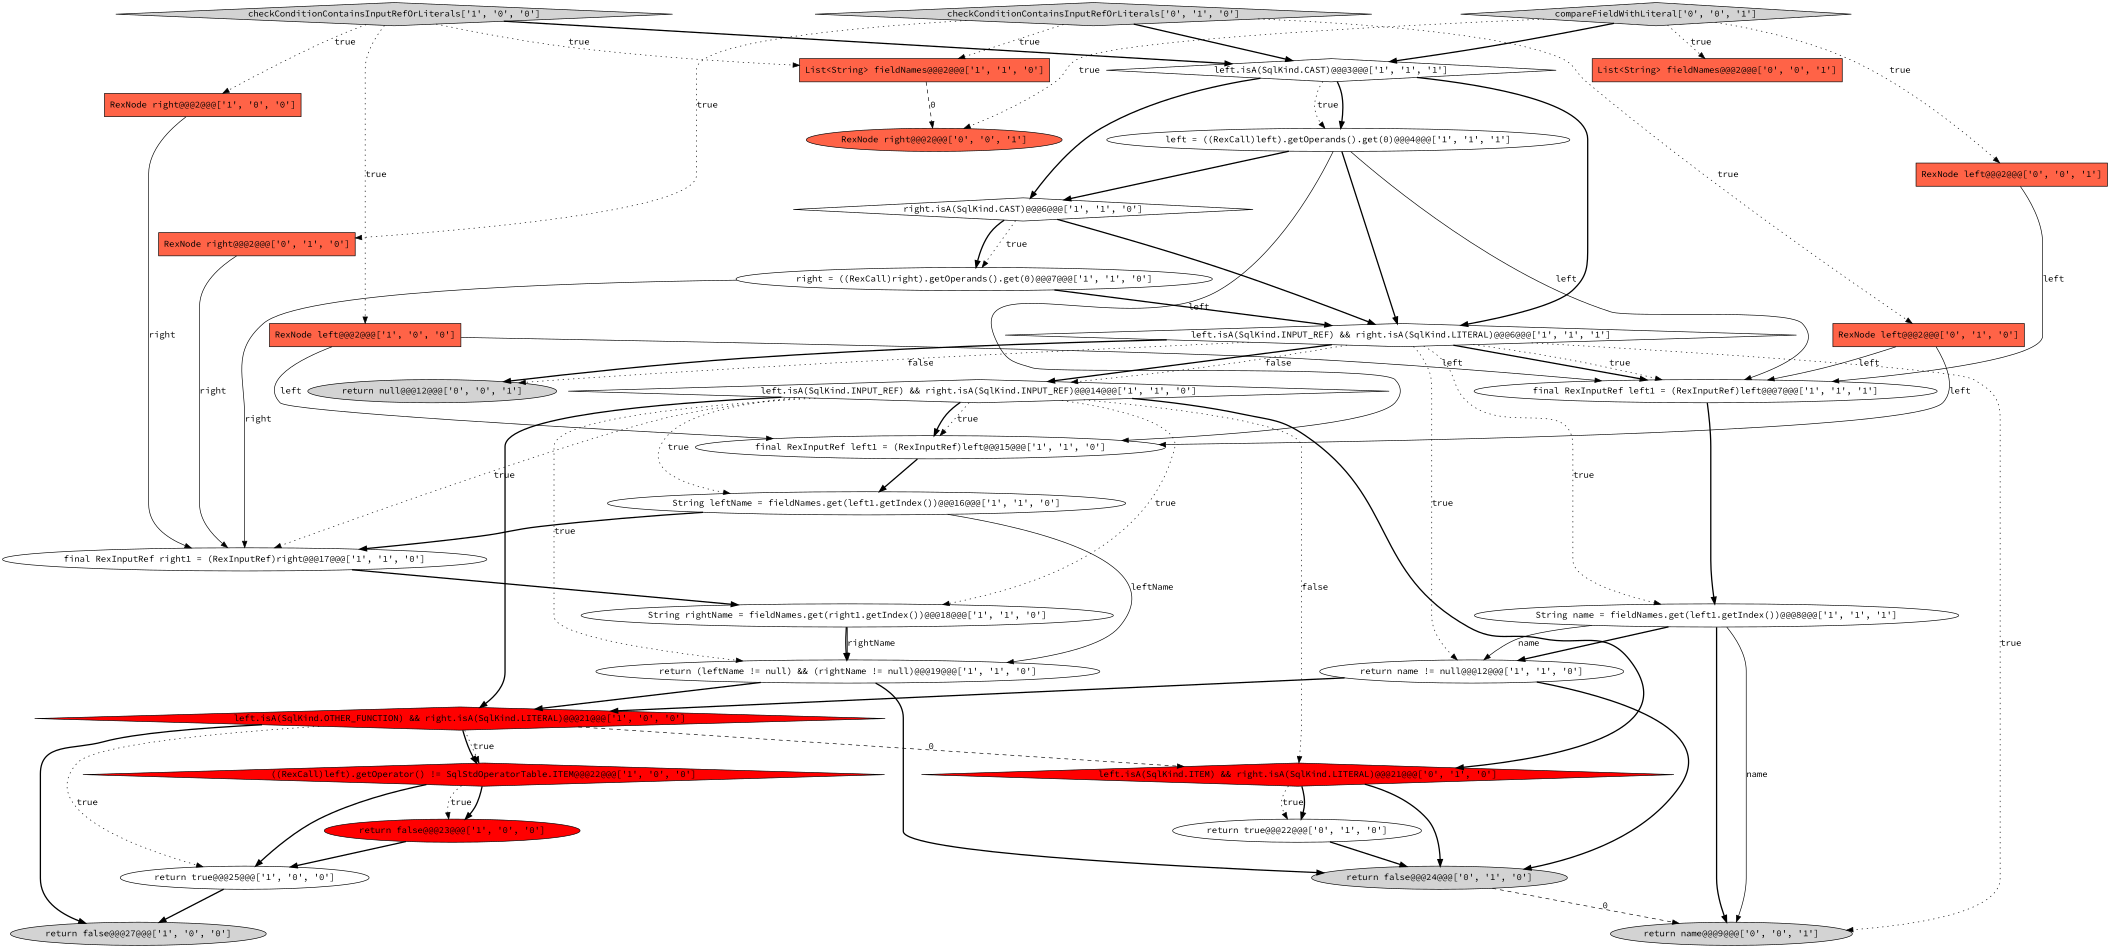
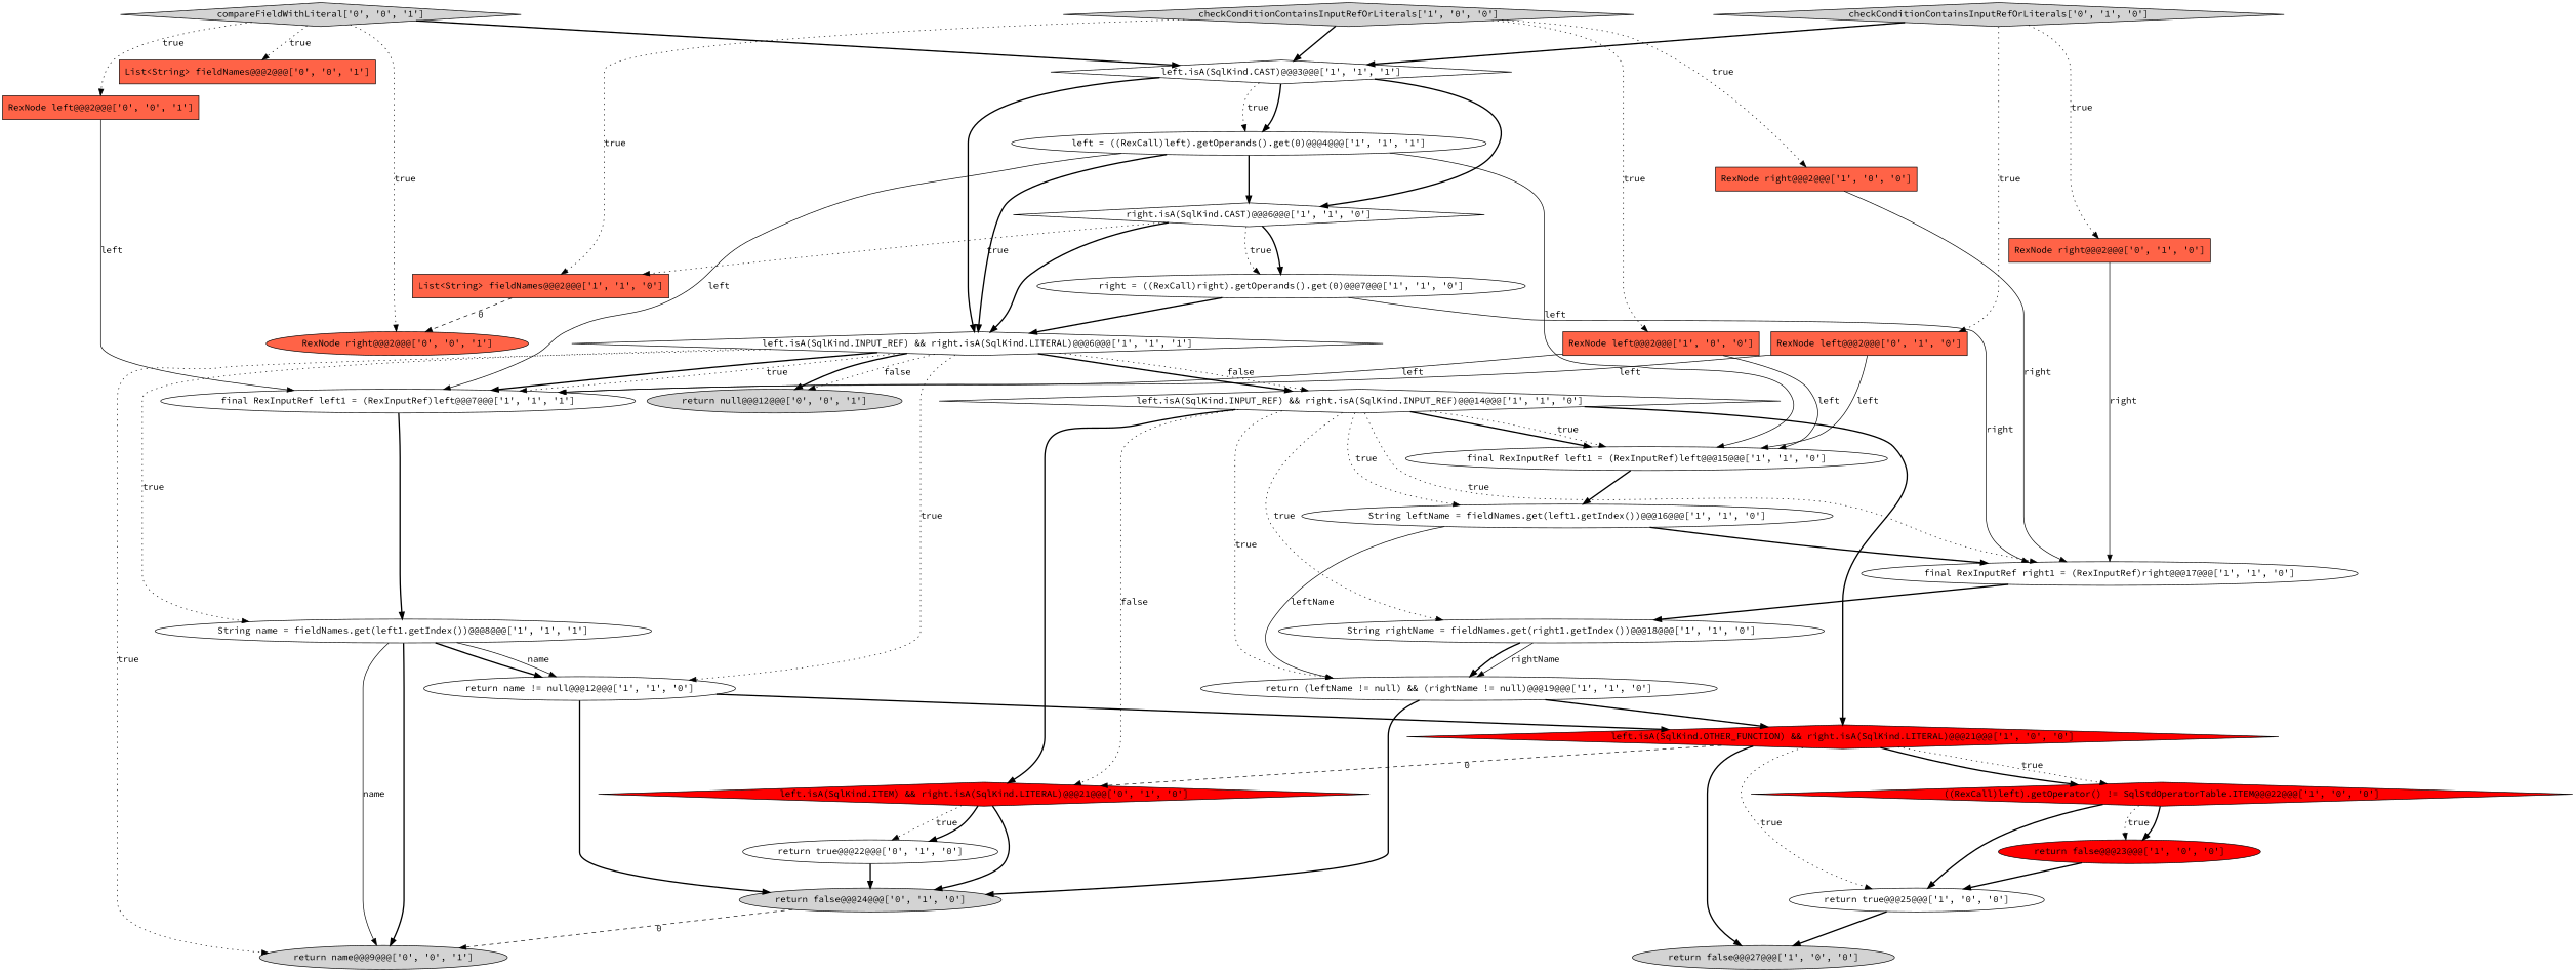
  digraph {
    fontname="Source Code Pro"
    node [fillcolor=white fontname="Source Code Pro" shape=ellipse style=filled]
    edge [fontname="Source Code Pro" style=bold]
    n1 [label="return (leftName != null) && (rightName != null)@@@19@@@['1', '1', '0']"]
    n2 [fillcolor=lightgray label="return false@@@24@@@['0', '1', '0']"]
    n3 [fillcolor=red label="left.isA(SqlKind.OTHER_FUNCTION) && right.isA(SqlKind.LITERAL)@@@21@@@['1', '0', '0']" shape=diamond]
    n4 [fillcolor=lightgray label="return name@@@9@@@['0', '0', '1']"]
    n5 [label="return true@@@25@@@['1', '0', '0']"]
    n6 [fillcolor=red label="((RexCall)left).getOperator() != SqlStdOperatorTable.ITEM@@@22@@@['1', '0', '0']" shape=diamond]
    n7 [fillcolor=lightgray label="return false@@@27@@@['1', '0', '0']"]
    n8 [fillcolor=red label="left.isA(SqlKind.ITEM) && right.isA(SqlKind.LITERAL)@@@21@@@['0', '1', '0']" shape=diamond]
    n9 [fillcolor=red label="return false@@@23@@@['1', '0', '0']"]
    n10 [fillcolor=tomato label="List<String> fieldNames@@@2@@@['0', '0', '1']" shape=box]
    n11 [label="left = ((RexCall)left).getOperands().get(0)@@@4@@@['1', '1', '1']"]
    n12 [label="final RexInputRef left1 = (RexInputRef)left@@@15@@@['1', '1', '0']"]
    n13 [label="right.isA(SqlKind.CAST)@@@6@@@['1', '1', '0']" shape=diamond]
    n14 [label="final RexInputRef left1 = (RexInputRef)left@@@7@@@['1', '1', '1']"]
    n15 [label="left.isA(SqlKind.INPUT_REF) && right.isA(SqlKind.LITERAL)@@@6@@@['1', '1', '1']" shape=diamond]
    n16 [label="String leftName = fieldNames.get(left1.getIndex())@@@16@@@['1', '1', '0']"]
    n17 [label="right = ((RexCall)right).getOperands().get(0)@@@7@@@['1', '1', '0']"]
    n18 [label="String name = fieldNames.get(left1.getIndex())@@@8@@@['1', '1', '1']"]
    n19 [fillcolor=lightgray label="return null@@@12@@@['0', '0', '1']"]
    n20 [label="return name != null@@@12@@@['1', '1', '0']"]
    n21 [label="left.isA(SqlKind.INPUT_REF) && right.isA(SqlKind.INPUT_REF)@@@14@@@['1', '1', '0']" shape=diamond]
    n22 [fillcolor=tomato label="RexNode right@@@2@@@['1', '0', '0']" shape=box]
    n23 [label="final RexInputRef right1 = (RexInputRef)right@@@17@@@['1', '1', '0']"]
    n24 [label="String rightName = fieldNames.get(right1.getIndex())@@@18@@@['1', '1', '0']"]
    n25 [fillcolor=tomato label="RexNode left@@@2@@@['0', '0', '1']" shape=box]
    n26 [label="return true@@@22@@@['0', '1', '0']"]
    n27 [fillcolor=lightgray label="checkConditionContainsInputRefOrLiterals['1', '0', '0']" shape=diamond]
    n28 [label="left.isA(SqlKind.CAST)@@@3@@@['1', '1', '1']" shape=diamond]
    n29 [fillcolor=tomato label="RexNode left@@@2@@@['1', '0', '0']" shape=box]
    n30 [fillcolor=tomato label="List<String> fieldNames@@@2@@@['1', '1', '0']" shape=box]
    n31 [fillcolor=tomato label="RexNode right@@@2@@@['0', '0', '1']"]
    n32 [fillcolor=tomato label="RexNode left@@@2@@@['0', '1', '0']" shape=box]
    n33 [fillcolor=tomato label="RexNode right@@@2@@@['0', '1', '0']" shape=box]
    n34 [fillcolor=lightgray label="compareFieldWithLiteral['0', '0', '1']" shape=diamond]
    n35 [fillcolor=lightgray label="checkConditionContainsInputRefOrLiterals['0', '1', '0']" shape=diamond]
    n1 -> n2
    n1 -> n3
    n2 -> n4 [label=0 style=dashed]
    n3 -> n5 [label=true style=dotted]
    n3 -> n6 [label=true style=dotted]
    n3 -> n6
    n3 -> n7
    n3 -> n8 [label=0 style=dashed]
    n5 -> n7
    n6 -> n5
    n6 -> n9
    n6 -> n9 [label=true style=dotted]
    n8 -> n2
    n8 -> n26 [label=true style=dotted]
    n8 -> n26
    n9 -> n5
    n11 -> n12 [label=left style=solid]
    n11 -> n13
    n11 -> n14 [label=left style=solid]
    n11 -> n15
    n12 -> n16
    n13 -> n15
    n13 -> n17 [label=true style=dotted]
    n13 -> n17
    n14 -> n18
    n15 -> n4 [label=true style=dotted]
    n15 -> n14
    n15 -> n14 [label=true style=dotted]
    n15 -> n18 [label=true style=dotted]
    n15 -> n19 [label=false style=dotted]
    n15 -> n19
    n15 -> n20 [label=true style=dotted]
    n15 -> n21
    n15 -> n21 [label=false style=dotted]
    n16 -> n1 [label=leftName style=solid]
    n16 -> n23
    n17 -> n15
    n17 -> n23 [label=right style=solid]
    n18 -> n4 [label=name style=solid]
    n18 -> n4
    n18 -> n20 [label=name style=solid]
    n18 -> n20
    n20 -> n2
    n20 -> n3
    n21 -> n1 [label=true style=dotted]
    n21 -> n3
    n21 -> n8 [label=false style=dotted]
    n21 -> n8
    n21 -> n12
    n21 -> n12 [label=true style=dotted]
    n21 -> n16 [label=true style=dotted]
    n21 -> n23 [label=true style=dotted]
    n21 -> n24 [label=true style=dotted]
    n22 -> n23 [label=right style=solid]
    n23 -> n24
    n24 -> n1 [label=rightName style=solid]
    n24 -> n1
    n25 -> n14 [label=left style=solid]
    n26 -> n2
    n27 -> n22 [label=true style=dotted]
    n27 -> n28
    n27 -> n29 [label=true style=dotted]
    n27 -> n30 [label=true style=dotted]
    n28 -> n11
    n28 -> n11 [label=true style=dotted]
    n28 -> n13
    n28 -> n15
    n29 -> n12 [label=left style=solid]
    n29 -> n14 [label=left style=solid]
    n30 -> n31 [label=0 style=dashed]
    n32 -> n12 [label=left style=solid]
    n32 -> n14 [label=left style=solid]
    n33 -> n23 [label=right style=solid]
    n34 -> n10 [label=true style=dotted]
    n34 -> n25 [label=true style=dotted]
    n34 -> n28
    n34 -> n31 [label=true style=dotted]
    n35 -> n28
-   n35 -> n30 [label=true style=dotted]
+   n13 -> n30 [label=true style=dotted]
    n35 -> n32 [label=true style=dotted]
    n35 -> n33 [label=true style=dotted]
  }
